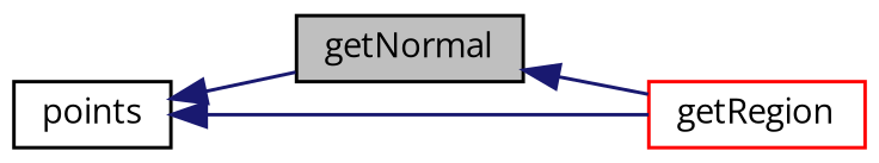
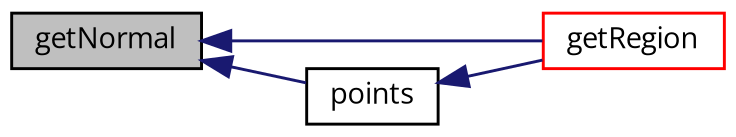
  digraph {
    fontname="Open Sans"
    rankdir=LR
    node [color=black fontname="Open Sans" fontsize=10 shape=record]
    edge [color=midnightblue dir=back fontname="Open Sans" fontsize=10 labelfontname=Helvetica labelfontsize=10 style=solid]
    n1 [fillcolor=grey75 fontcolor=black height=0.2 label=getNormal style=filled width=0.4]
    n2 [color=red height=0.2 label=getRegion width=0.4]
    n3 [height=0.2 label=points width=0.4]
    n1 -> n2
-   n3 -> n1
+   n1 -> n3
    n3 -> n2
  }
